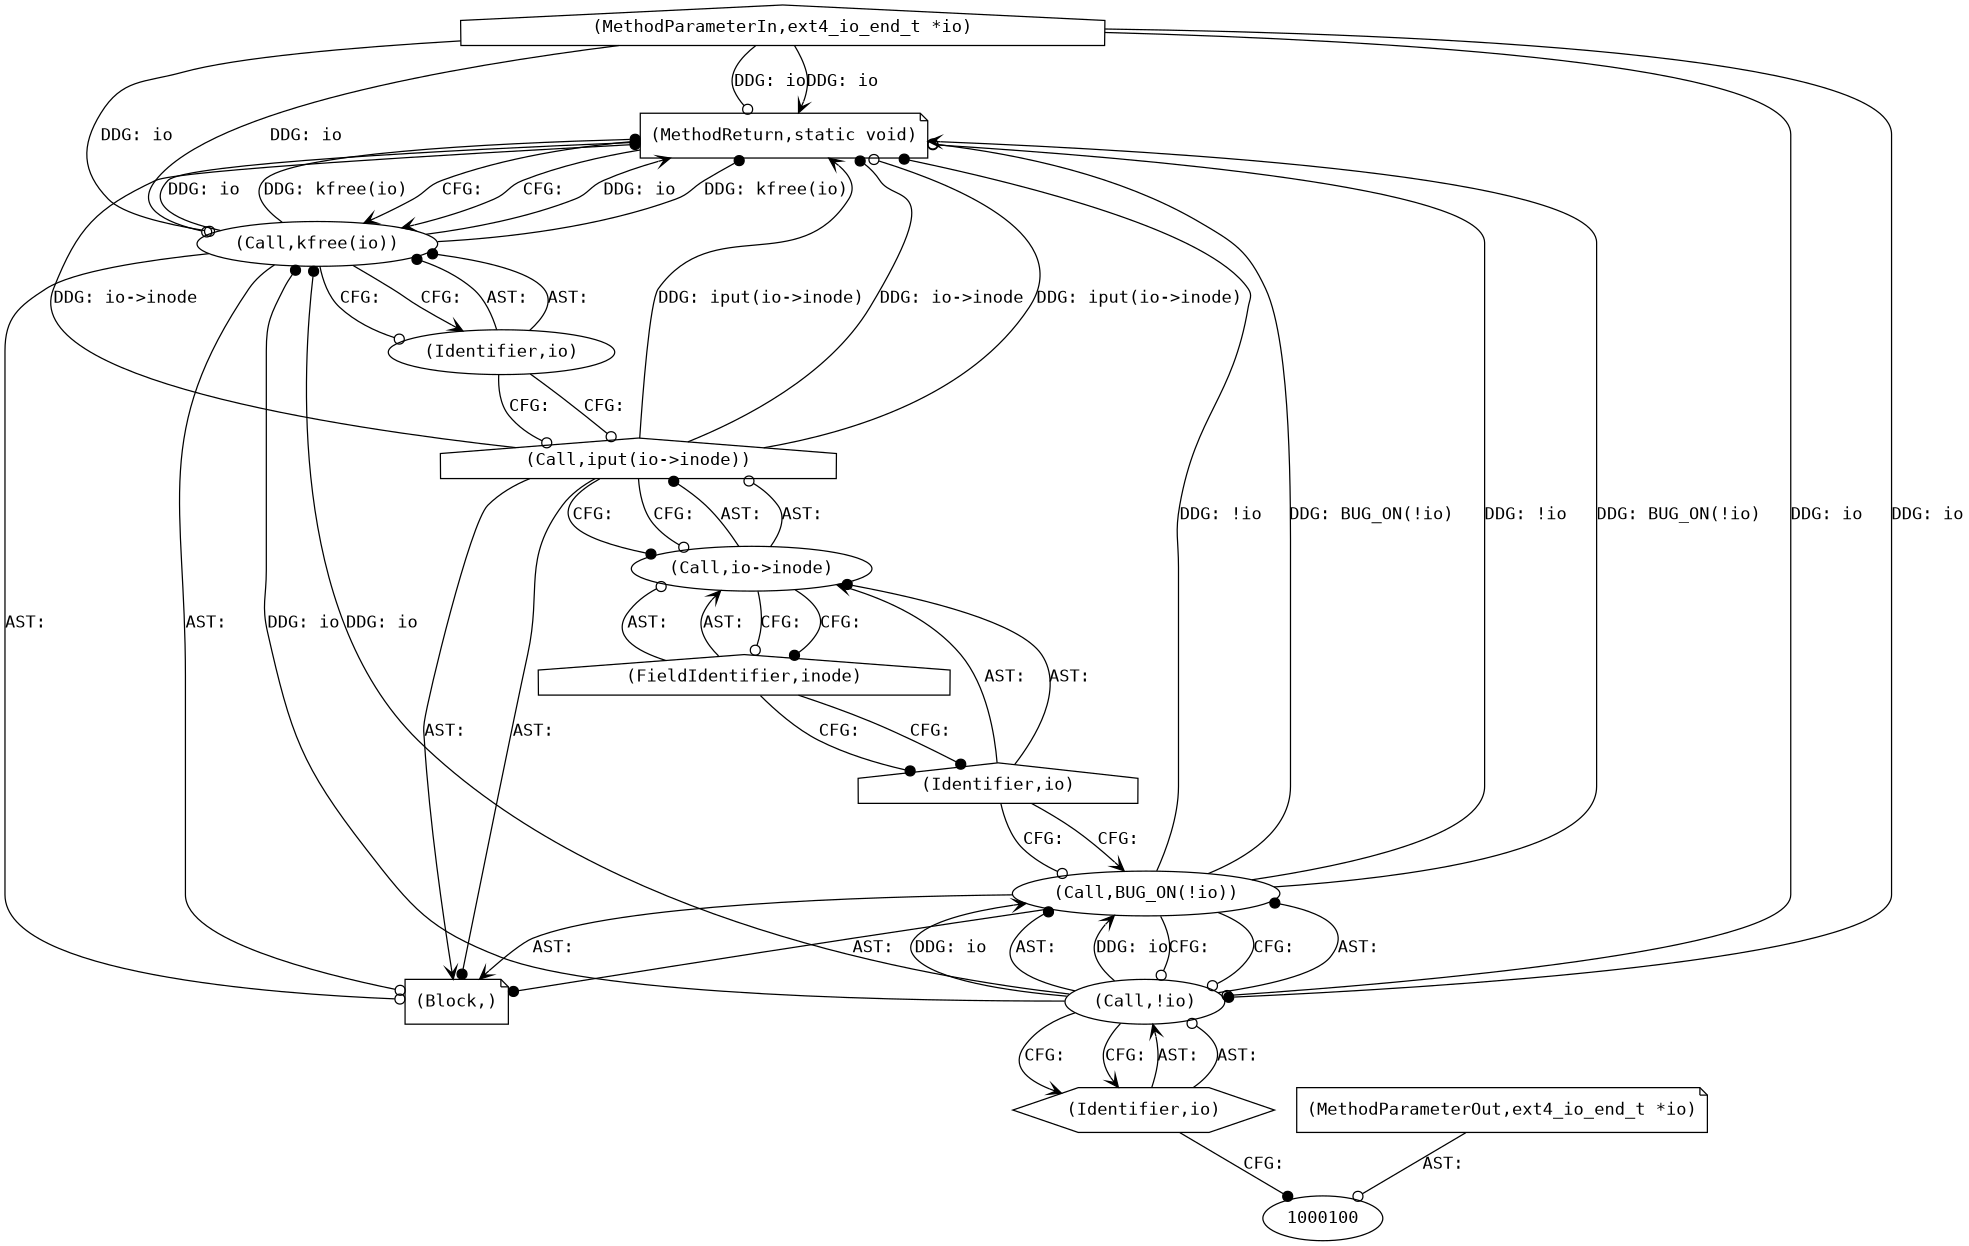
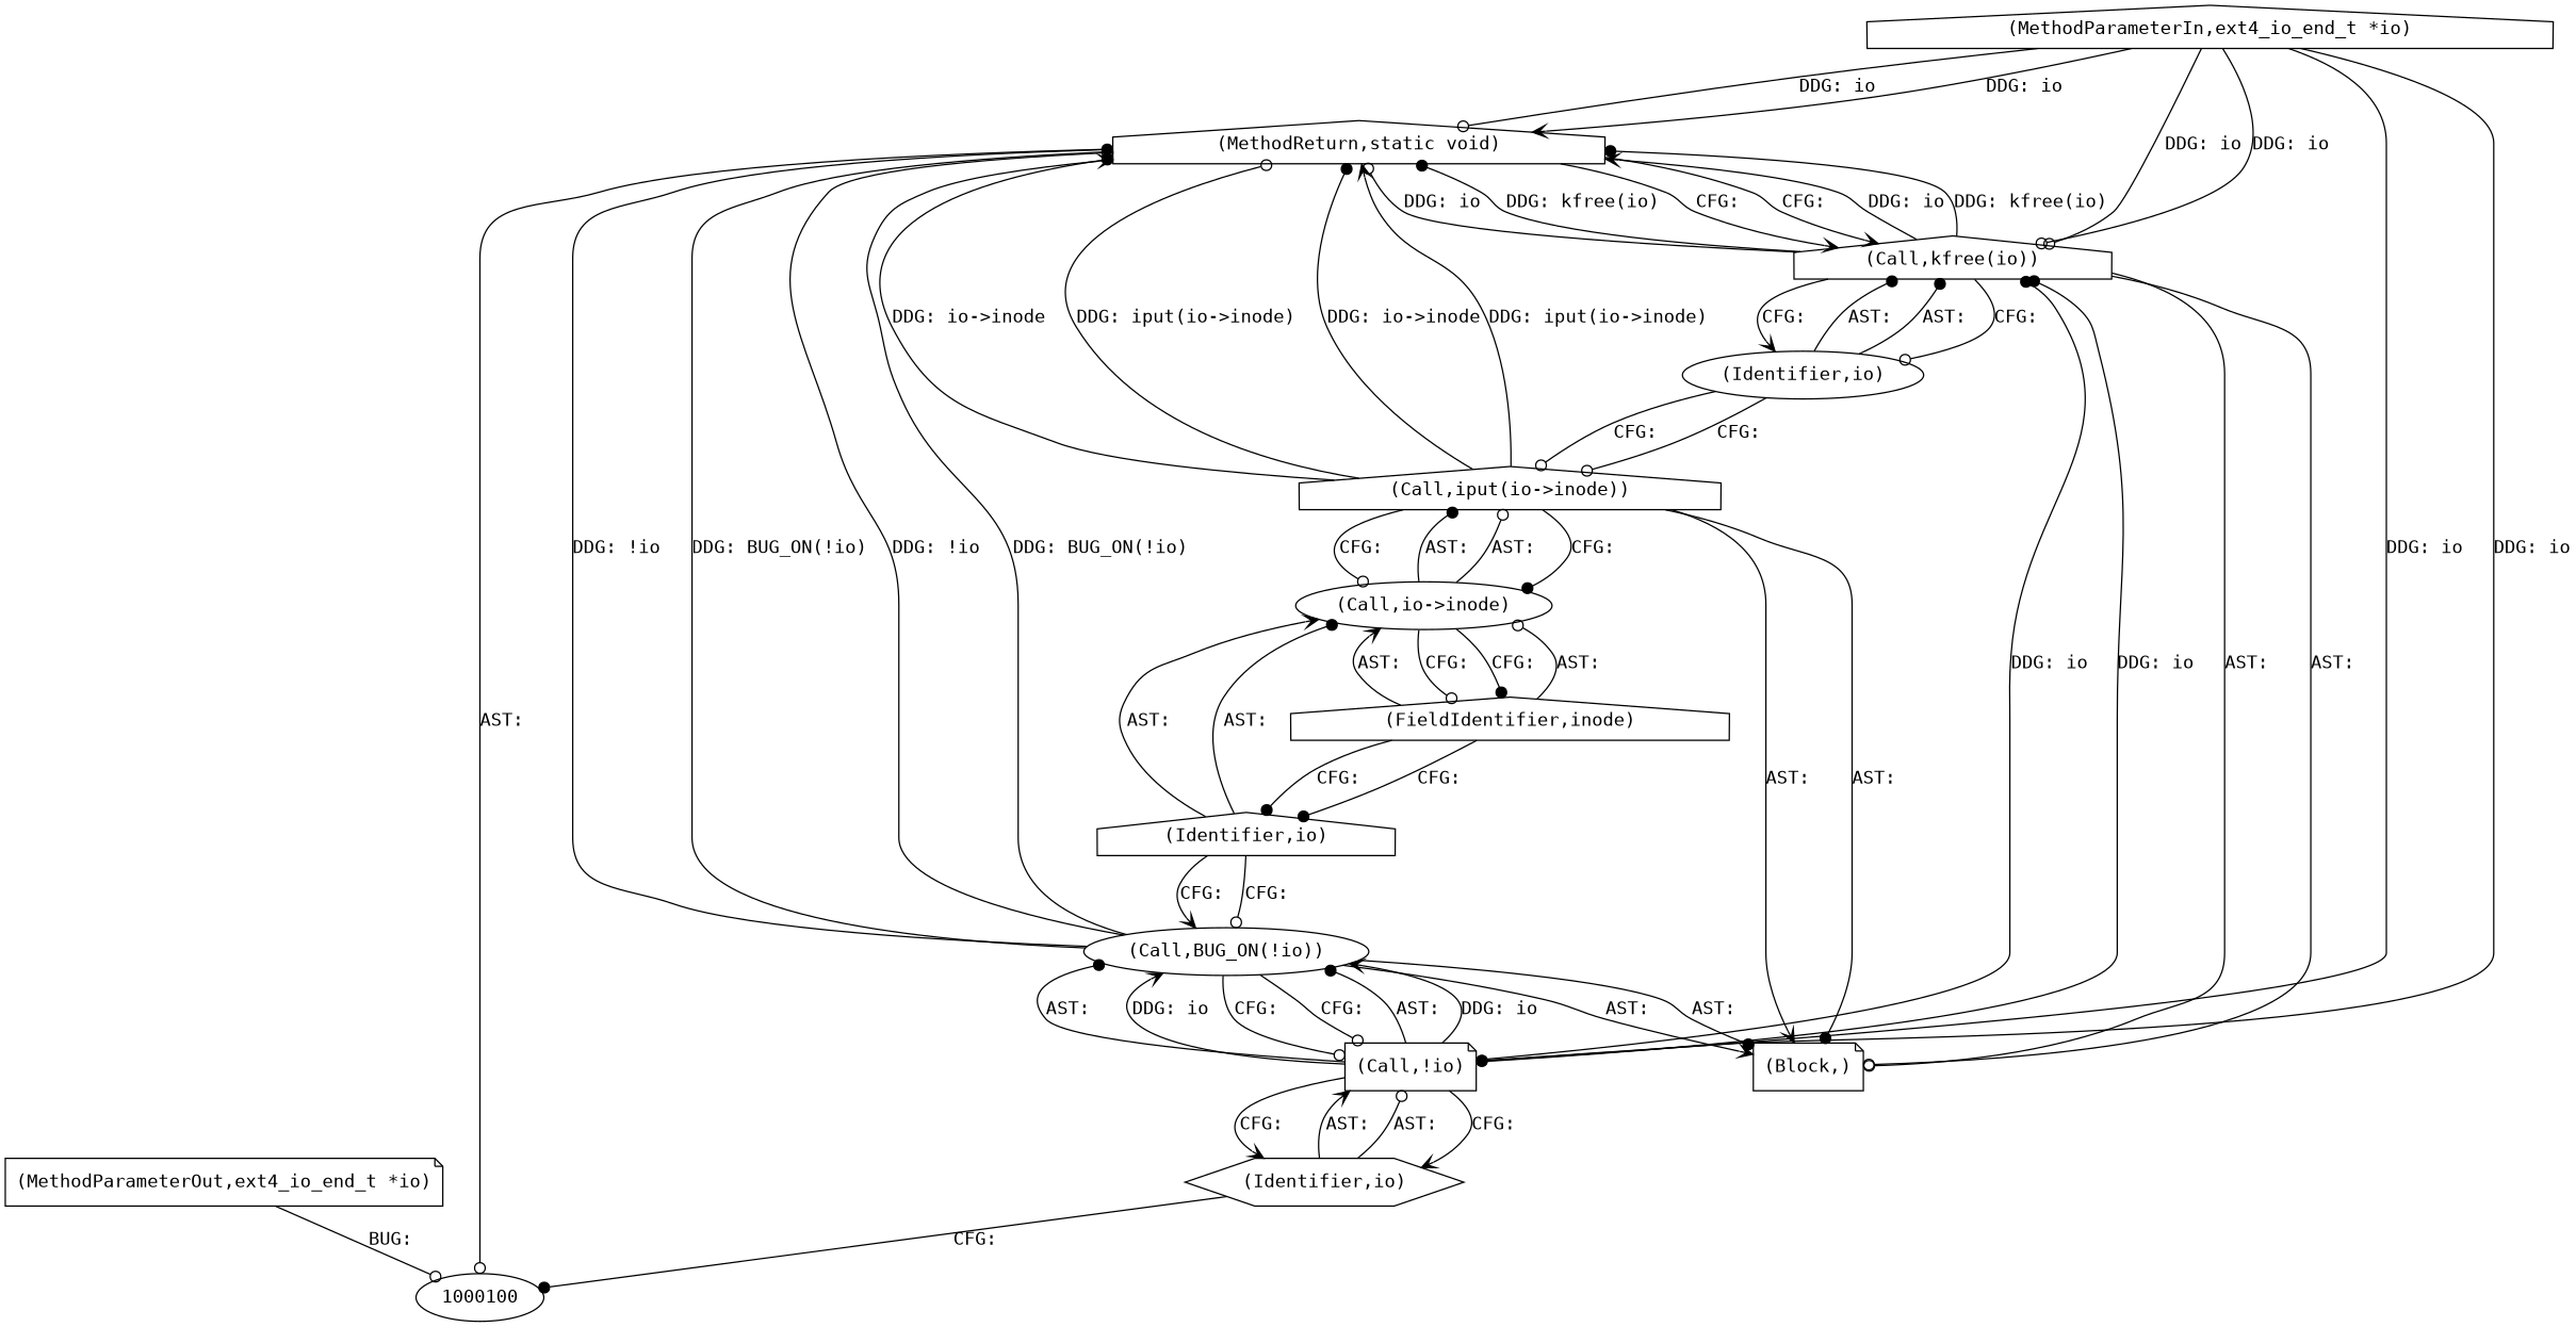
  digraph {
    fontname="DejaVu Sans Mono"
    node [fontname="DejaVu Sans Mono" shape=ellipse]
    edge [arrowhead=odot fontname="DejaVu Sans Mono"]
-   n1 [label="(MethodReturn,static void)" shape=note]
-   n2 [label="(Call,kfree(io))"]
+   n1 [label="(MethodReturn,static void)" shape=house]
+   n2 [label="(Call,kfree(io))" shape=house]
    1000100
    n4 [label="(Block,)" shape=note]
    n5 [label="(Identifier,io)"]
    n6 [label="(MethodParameterIn,ext4_io_end_t *io)" shape=house]
-   n7 [label="(Call,!io)"]
+   n7 [label="(Call,!io)" shape=note]
    n8 [label="(Call,BUG_ON(!io))"]
    n9 [label="(Identifier,io)" shape=hexagon]
    n10 [label="(MethodParameterOut,ext4_io_end_t *io)" shape=note]
    n11 [label="(Call,iput(io->inode))" shape=house]
    n12 [label="(Call,io->inode)"]
    n13 [label="(FieldIdentifier,inode)" shape=house]
    n14 [label="(Identifier,io)" shape=house]
    n1 -> n2 [arrowhead=vee label="CFG: "]
    n1 -> n2 [arrowhead=vee label="CFG: "]
+   n1 -> 1000100 [label="AST: "]
    n2 -> n1 [arrowhead=vee label="DDG: io"]
    n2 -> n1 [arrowhead=dot label="DDG: kfree(io)"]
    n2 -> n1 [label="DDG: io"]
    n2 -> n1 [arrowhead=dot label="DDG: kfree(io)"]
    n2 -> n4 [label="AST: "]
    n2 -> n4 [label="AST: "]
    n2 -> n5 [label="CFG: "]
    n2 -> n5 [arrowhead=vee label="CFG: "]
    n5 -> n2 [arrowhead=dot label="AST: "]
    n5 -> n2 [arrowhead=dot label="AST: "]
    n5 -> n11 [label="CFG: "]
    n5 -> n11 [label="CFG: "]
    n6 -> n1 [label="DDG: io"]
    n6 -> n1 [arrowhead=vee label="DDG: io"]
    n6 -> n2 [label="DDG: io"]
    n6 -> n2 [label="DDG: io"]
    n6 -> n7 [label="DDG: io"]
    n6 -> n7 [arrowhead=dot label="DDG: io"]
    n7 -> n2 [arrowhead=dot label="DDG: io"]
    n7 -> n2 [arrowhead=dot label="DDG: io"]
    n7 -> n8 [arrowhead=dot label="AST: "]
    n7 -> n8 [arrowhead=vee label="DDG: io"]
    n7 -> n8 [arrowhead=dot label="AST: "]
    n7 -> n8 [arrowhead=vee label="DDG: io"]
    n7 -> n9 [arrowhead=vee label="CFG: "]
    n7 -> n9 [arrowhead=vee label="CFG: "]
    n8 -> n1 [arrowhead=dot label="DDG: !io"]
    n8 -> n1 [label="DDG: BUG_ON(!io)"]
    n8 -> n1 [label="DDG: !io"]
    n8 -> n1 [arrowhead=vee label="DDG: BUG_ON(!io)"]
    n8 -> n4 [arrowhead=vee label="AST: "]
    n8 -> n4 [arrowhead=dot label="AST: "]
    n8 -> n7 [label="CFG: "]
    n8 -> n7 [label="CFG: "]
    n9 -> 1000100 [arrowhead=dot label="CFG: "]
    n9 -> n7 [arrowhead=vee label="AST: "]
    n9 -> n7 [label="AST: "]
-   n10 -> 1000100 [label="AST: "]
+   n10 -> 1000100 [label="BUG: "]
    n11 -> n1 [arrowhead=dot label="DDG: io->inode"]
    n11 -> n1 [label="DDG: iput(io->inode)"]
    n11 -> n1 [arrowhead=dot label="DDG: io->inode"]
    n11 -> n1 [arrowhead=vee label="DDG: iput(io->inode)"]
    n11 -> n4 [arrowhead=vee label="AST: "]
    n11 -> n4 [arrowhead=dot label="AST: "]
    n11 -> n12 [arrowhead=dot label="CFG: "]
    n11 -> n12 [label="CFG: "]
    n12 -> n11 [arrowhead=dot label="AST: "]
    n12 -> n11 [label="AST: "]
    n12 -> n13 [label="CFG: "]
    n12 -> n13 [arrowhead=dot label="CFG: "]
    n13 -> n12 [label="AST: "]
    n13 -> n12 [arrowhead=vee label="AST: "]
    n13 -> n14 [arrowhead=dot label="CFG: "]
    n13 -> n14 [arrowhead=dot label="CFG: "]
    n14 -> n8 [label="CFG: "]
    n14 -> n8 [arrowhead=vee label="CFG: "]
    n14 -> n12 [arrowhead=vee label="AST: "]
    n14 -> n12 [arrowhead=dot label="AST: "]
  }
